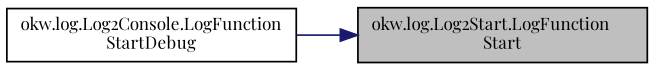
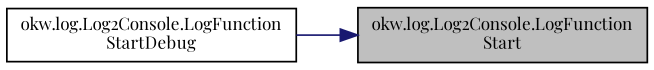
  digraph {
    rankdir=RL
    fontname="Playfair Display"
    node [color=black fontname="Playfair Display" fontsize=10 shape=record style=filled]
-   n1 [fillcolor=grey75 fontcolor=black height=0.2 label="okw.log.Log2Start.LogFunction\lStart" width=0.4]
+   n1 [fillcolor=grey75 fontcolor=black height=0.2 label="okw.log.Log2Console.LogFunction\lStart" width=0.4]
    n2 [fillcolor=white height=0.2 label="okw.log.Log2Console.LogFunction\lStartDebug" width=0.4]
    n1 -> n2 [color=midnightblue dir=back fontname="Playfair Display" fontsize=10 labelfontname=Helvetica labelfontsize=10 style=solid]
  }
